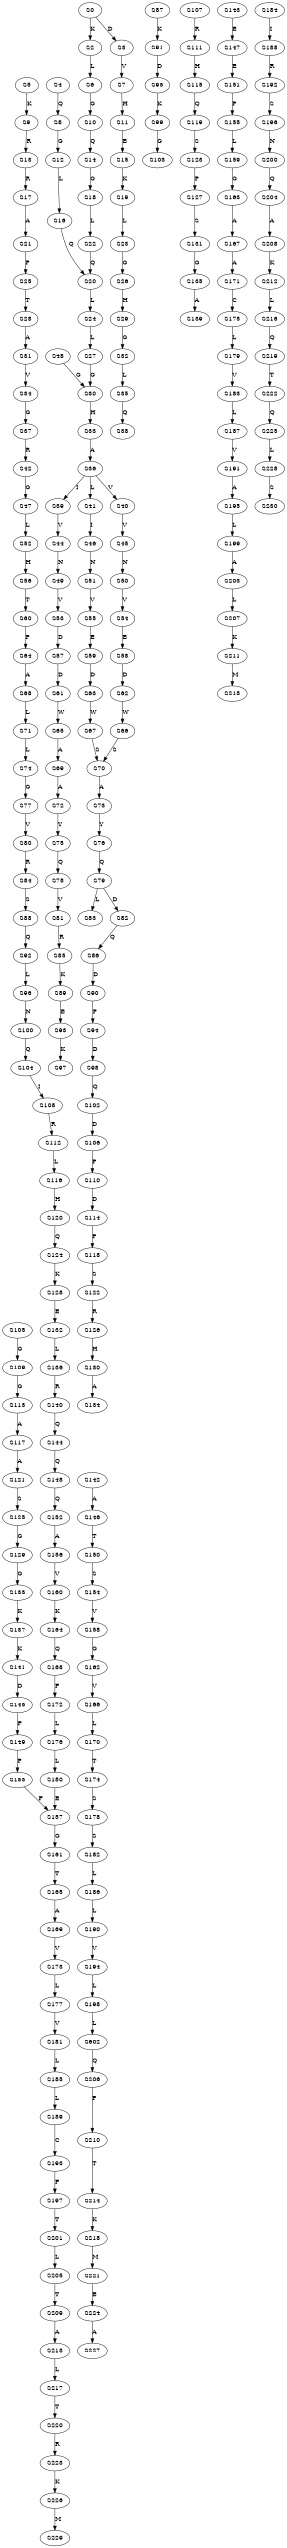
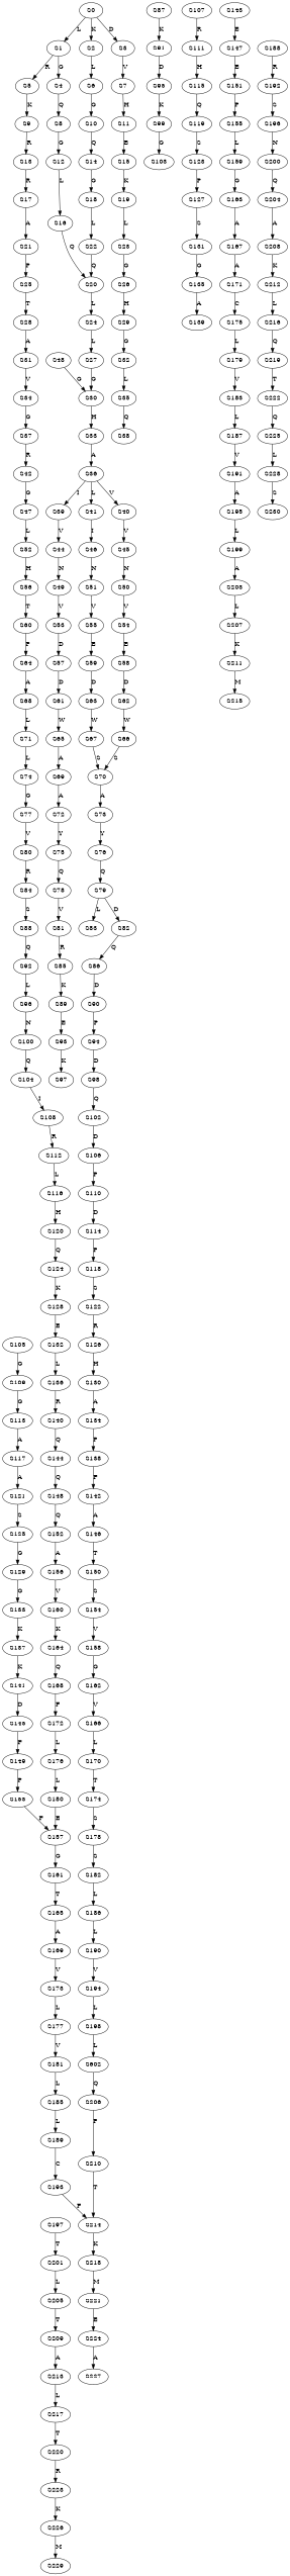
  strict digraph {
    S0
+   S1
    S2
    S3
    S4
    S5
    S6
    S7
    S8
    S9
    S10
    S11
    S12
    S13
    S14
    S15
    S16
    S17
    S18
    S19
    S20
    S21
    S22
    S23
    S24
    S25
    S26
    S27
    S28
    S29
    S30
    S31
    S32
    S33
    S34
    S35
    S36
    S37
    S38
    S39
    S40
    S41
    S42
    S44
    S45
    S46
    S47
    S49
    S50
    S51
    S52
    S48
    S53
    S54
    S55
    S56
    S57
    S58
    S59
    S60
    S61
    S62
    S63
    S64
    S65
    S66
    S67
    S68
    S69
    S70
    S71
    S72
    S73
    S74
    S75
    S76
    S77
    S78
    S79
    S80
    S81
    S82
    S83
    S84
    S85
    S86
    S88
    S89
    S90
    S87
    S91
    S92
    S93
    S94
    S95
    S96
    S97
    S98
    S99
    S100
    S102
    S103
    S104
    S106
    S108
    S105
    S109
    S110
    S107
    S111
    S112
    S113
    S114
    S115
    S116
    S117
    S118
    S119
    S120
    S121
    S122
    S123
    S124
    S125
    S126
    S127
    S128
    S129
    S130
    S131
    S132
    S133
    S134
    S135
    S136
    S137
+   S138
    S139
    S140
    S141
    S142
    S144
    S145
    S146
    S143
    S147
    S148
    S149
    S150
    S151
    S152
    S153
    S154
    S155
    S156
    S157
    S158
    S159
    S160
    S161
    S162
    S163
    S164
    S165
    S166
    S167
    S168
    S169
    S170
    S171
    S172
    S173
    S174
    S175
    S176
    S177
    S178
    S179
    S180
    S181
    S182
    S183
    S185
    S186
    S187
-   S184
    S188
    S189
    S190
    S191
    S192
    S193
    S194
    S195
    S196
    S197
    S198
    S199
    S200
    S201
    n201 [label=S602]
    S203
    S204
    S205
    S206
    S207
    S208
    S209
    S210
    S211
    S212
    S213
    S214
    S215
    S216
    S217
    S218
    S219
    S220
    S221
    S222
    S223
    S224
    S225
    S226
    S227
    S228
    S229
    S230
+   S0 -> S1 [label=L]
    S0 -> S2 [label=K]
    S0 -> S3 [label=D]
+   S1 -> S4 [label=G]
+   S1 -> S5 [label=R]
    S2 -> S6 [label=L]
    S3 -> S7 [label=V]
    S4 -> S8 [label=Q]
    S5 -> S9 [label=K]
    S6 -> S10 [label=G]
    S7 -> S11 [label=H]
    S8 -> S12 [label=G]
    S9 -> S13 [label=R]
    S10 -> S14 [label=Q]
    S11 -> S15 [label=E]
    S12 -> S16 [label=L]
    S13 -> S17 [label=R]
    S14 -> S18 [label=G]
    S15 -> S19 [label=K]
    S16 -> S20 [label=Q]
    S17 -> S21 [label=A]
    S18 -> S22 [label=L]
    S19 -> S23 [label=L]
    S20 -> S24 [label=L]
    S21 -> S25 [label=P]
    S22 -> S20 [label=Q]
    S23 -> S26 [label=G]
    S24 -> S27 [label=L]
    S25 -> S28 [label=T]
    S26 -> S29 [label=H]
    S27 -> S30 [label=G]
    S28 -> S31 [label=A]
    S29 -> S32 [label=G]
    S30 -> S33 [label=H]
    S31 -> S34 [label=V]
    S32 -> S35 [label=L]
    S33 -> S36 [label=A]
    S34 -> S37 [label=G]
    S35 -> S38 [label=Q]
    S36 -> S39 [label=I]
    S36 -> S40 [label=V]
    S36 -> S41 [label=L]
    S37 -> S42 [label=R]
    S39 -> S44 [label=V]
    S40 -> S45 [label=V]
    S41 -> S46 [label=I]
    S42 -> S47 [label=G]
    S44 -> S49 [label=N]
    S45 -> S50 [label=N]
    S46 -> S51 [label=N]
    S47 -> S52 [label=L]
    S49 -> S53 [label=V]
    S50 -> S54 [label=V]
    S51 -> S55 [label=V]
    S52 -> S56 [label=H]
    S48 -> S30 [label=G]
    S53 -> S57 [label=D]
    S54 -> S58 [label=E]
    S55 -> S59 [label=E]
    S56 -> S60 [label=T]
    S57 -> S61 [label=D]
    S58 -> S62 [label=D]
    S59 -> S63 [label=D]
    S60 -> S64 [label=P]
    S61 -> S65 [label=W]
    S62 -> S66 [label=W]
    S63 -> S67 [label=W]
    S64 -> S68 [label=A]
    S65 -> S69 [label=A]
    S66 -> S70 [label=S]
    S67 -> S70 [label=S]
    S68 -> S71 [label=L]
    S69 -> S72 [label=A]
    S70 -> S73 [label=A]
    S71 -> S74 [label=L]
    S72 -> S75 [label=Y]
    S73 -> S76 [label=Y]
    S74 -> S77 [label=G]
    S75 -> S78 [label=Q]
    S76 -> S79 [label=Q]
    S77 -> S80 [label=V]
    S78 -> S81 [label=V]
    S79 -> S82 [label=D]
    S79 -> S83 [label=L]
    S80 -> S84 [label=R]
    S81 -> S85 [label=R]
    S82 -> S86 [label=Q]
    S84 -> S88 [label=S]
    S85 -> S89 [label=K]
    S86 -> S90 [label=D]
    S88 -> S92 [label=Q]
    S89 -> S93 [label=E]
    S90 -> S94 [label=P]
    S87 -> S91 [label=K]
    S91 -> S95 [label=D]
    S92 -> S96 [label=L]
    S93 -> S97 [label=K]
    S94 -> S98 [label=D]
    S95 -> S99 [label=K]
    S96 -> S100 [label=N]
    S98 -> S102 [label=Q]
    S99 -> S103 [label=G]
    S100 -> S104 [label=Q]
    S102 -> S106 [label=D]
    S104 -> S108 [label=I]
    S106 -> S110 [label=P]
    S108 -> S112 [label=R]
    S105 -> S109 [label=G]
    S109 -> S113 [label=G]
    S110 -> S114 [label=D]
    S107 -> S111 [label=R]
    S111 -> S115 [label=H]
    S112 -> S116 [label=L]
    S113 -> S117 [label=A]
    S114 -> S118 [label=P]
    S115 -> S119 [label=Q]
    S116 -> S120 [label=H]
    S117 -> S121 [label=A]
    S118 -> S122 [label=S]
    S119 -> S123 [label=S]
    S120 -> S124 [label=Q]
    S121 -> S125 [label=S]
    S122 -> S126 [label=R]
    S123 -> S127 [label=P]
    S124 -> S128 [label=K]
    S125 -> S129 [label=G]
    S126 -> S130 [label=H]
    S127 -> S131 [label=S]
    S128 -> S132 [label=E]
    S129 -> S133 [label=G]
    S130 -> S134 [label=A]
    S131 -> S135 [label=G]
    S132 -> S136 [label=L]
    S133 -> S137 [label=K]
+   S134 -> S138 [label=P]
    S135 -> S139 [label=A]
    S136 -> S140 [label=R]
    S137 -> S141 [label=K]
+   S138 -> S142 [label=F]
    S140 -> S144 [label=Q]
    S141 -> S145 [label=D]
    S142 -> S146 [label=A]
    S144 -> S148 [label=Q]
    S145 -> S149 [label=F]
    S146 -> S150 [label=T]
    S143 -> S147 [label=E]
    S147 -> S151 [label=E]
    S148 -> S152 [label=Q]
    S149 -> S153 [label=P]
    S150 -> S154 [label=S]
    S151 -> S155 [label=P]
    S152 -> S156 [label=A]
    S153 -> S157 [label=F]
    S154 -> S158 [label=V]
    S155 -> S159 [label=L]
    S156 -> S160 [label=V]
    S157 -> S161 [label=G]
    S158 -> S162 [label=G]
    S159 -> S163 [label=G]
    S160 -> S164 [label=K]
    S161 -> S165 [label=T]
    S162 -> S166 [label=V]
    S163 -> S167 [label=A]
    S164 -> S168 [label=Q]
    S165 -> S169 [label=A]
    S166 -> S170 [label=L]
    S167 -> S171 [label=A]
    S168 -> S172 [label=F]
    S169 -> S173 [label=V]
    S170 -> S174 [label=T]
    S171 -> S175 [label=C]
    S172 -> S176 [label=L]
    S173 -> S177 [label=L]
    S174 -> S178 [label=S]
    S175 -> S179 [label=L]
    S176 -> S180 [label=L]
    S177 -> S181 [label=V]
    S178 -> S182 [label=S]
    S179 -> S183 [label=V]
    S180 -> S157 [label=E]
    S181 -> S185 [label=L]
    S182 -> S186 [label=L]
    S183 -> S187 [label=L]
    S185 -> S189 [label=L]
    S186 -> S190 [label=L]
    S187 -> S191 [label=V]
-   S184 -> S188 [label=I]
    S188 -> S192 [label=R]
    S189 -> S193 [label=C]
    S190 -> S194 [label=V]
    S191 -> S195 [label=A]
    S192 -> S196 [label=S]
-   S193 -> S197 [label=F]
+   S193 -> S214 [label=F]
    S194 -> S198 [label=L]
    S195 -> S199 [label=L]
    S196 -> S200 [label=N]
    S197 -> S201 [label=T]
    S198 -> n201 [label=L]
    S199 -> S203 [label=A]
    S200 -> S204 [label=Q]
    S201 -> S205 [label=L]
    n201 -> S206 [label=Q]
    S203 -> S207 [label=L]
    S204 -> S208 [label=A]
    S205 -> S209 [label=T]
    S206 -> S210 [label=P]
    S207 -> S211 [label=K]
    S208 -> S212 [label=K]
    S209 -> S213 [label=A]
    S210 -> S214 [label=T]
    S211 -> S215 [label=M]
    S212 -> S216 [label=L]
    S213 -> S217 [label=L]
    S214 -> S218 [label=K]
    S216 -> S219 [label=Q]
    S217 -> S220 [label=T]
    S218 -> S221 [label=M]
    S219 -> S222 [label=T]
    S220 -> S223 [label=R]
    S221 -> S224 [label=E]
    S222 -> S225 [label=Q]
    S223 -> S226 [label=K]
    S224 -> S227 [label=A]
    S225 -> S228 [label=L]
    S226 -> S229 [label=M]
    S228 -> S230 [label=S]
  }
